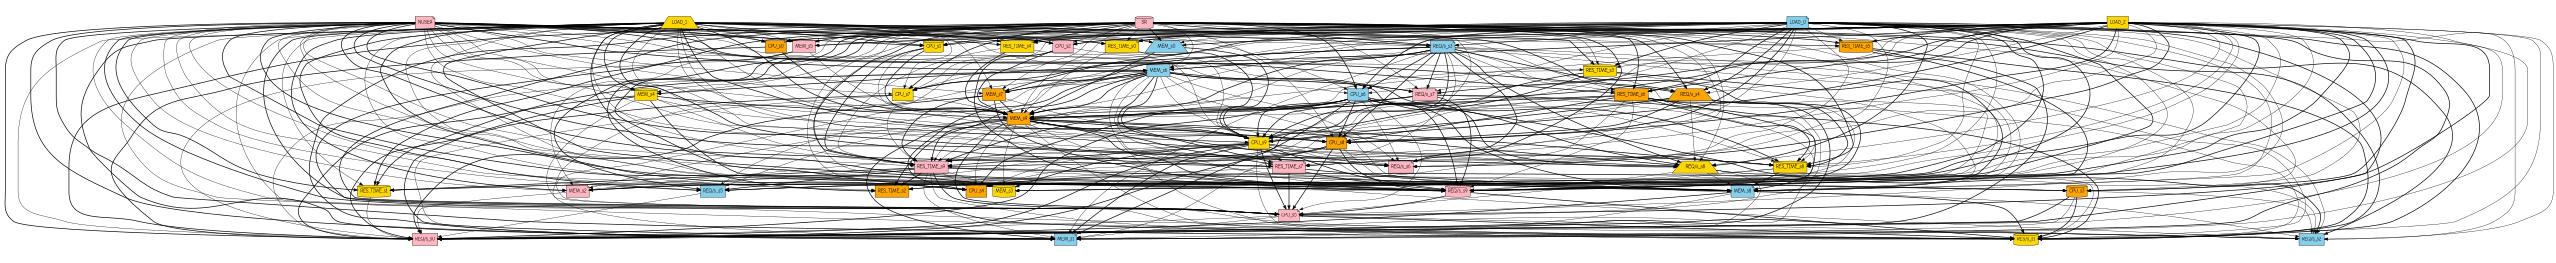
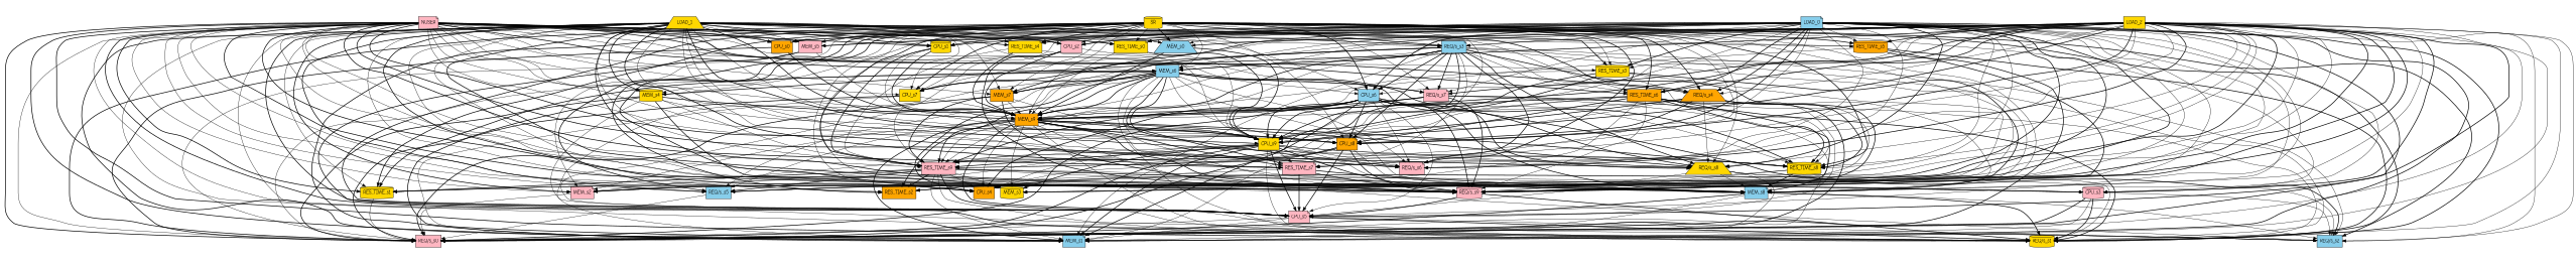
  strict digraph {
    fontname="Comic Neue"
    node [fillcolor=gold fontname="Comic Neue" shape=note style=filled]
    edge [fontname="Comic Neue" style=solid]
    NUSER [fillcolor=lightpink]
    "REQ/s_s0" [fillcolor=lightpink shape=box]
    RES_TIME_s0
    CPU_s0 [fillcolor=orange]
    MEM_s0 [fillcolor=skyblue shape=trapezium]
-   "REQ/s_s1" [shape=cylinder label="RES/s_s1"]
+   "REQ/s_s1" [shape=cylinder]
    RES_TIME_s1 [shape=cylinder]
    CPU_s1 [shape=cylinder]
    MEM_s1 [fillcolor=skyblue]
    "REQ/s_s2" [fillcolor=skyblue shape=box]
    RES_TIME_s2 [fillcolor=orange shape=box]
    CPU_s2 [fillcolor=lightpink shape=box]
    MEM_s2 [fillcolor=lightpink]
    "REQ/s_s3" [fillcolor=skyblue]
    RES_TIME_s3 [shape=cylinder]
-   CPU_s3 [fillcolor=orange shape=cylinder]
+   CPU_s3 [fillcolor=lightpink shape=cylinder]
    MEM_s3 [shape=cylinder]
    "REQ/s_s4" [fillcolor=orange shape=trapezium]
    RES_TIME_s4
    CPU_s4 [fillcolor=orange shape=box]
    MEM_s4 [shape=cylinder]
    "REQ/s_s5" [fillcolor=skyblue shape=box]
    RES_TIME_s5 [fillcolor=orange shape=cylinder]
    CPU_s5 [fillcolor=lightpink]
    MEM_s5 [fillcolor=lightpink shape=box]
    "REQ/s_s6" [fillcolor=lightpink]
    RES_TIME_s6 [fillcolor=orange shape=box]
    CPU_s6 [fillcolor=skyblue shape=box]
    MEM_s6 [fillcolor=skyblue shape=box]
    "REQ/s_s7" [fillcolor=lightpink]
    RES_TIME_s7 [fillcolor=lightpink]
    CPU_s7 [shape=box]
    MEM_s7 [fillcolor=orange]
    "REQ/s_s8" [shape=trapezium]
    RES_TIME_s8 [shape=cylinder]
    CPU_s8 [fillcolor=orange]
    MEM_s8 [fillcolor=skyblue]
    "REQ/s_s9" [fillcolor=lightpink shape=cylinder]
    RES_TIME_s9 [fillcolor=lightpink shape=box]
    CPU_s9 [shape=box]
    MEM_s9 [fillcolor=orange shape=box]
    LOAD_0 [fillcolor=skyblue]
    LOAD_1 [shape=trapezium]
    LOAD_2 [shape=box]
-   SR [fillcolor=lightpink shape=cylinder]
+   SR [shape=cylinder]
    NUSER -> "REQ/s_s0" [style=bold]
    NUSER -> RES_TIME_s0 [style=bold]
    NUSER -> CPU_s0 [style=bold]
    NUSER -> MEM_s0
    NUSER -> "REQ/s_s1" [style=bold]
    NUSER -> RES_TIME_s1 [style=bold]
    NUSER -> CPU_s1 [style=bold]
    NUSER -> MEM_s1 [style=bold]
    NUSER -> "REQ/s_s2"
    NUSER -> RES_TIME_s2
    NUSER -> CPU_s2 [style=bold]
    NUSER -> MEM_s2
    NUSER -> "REQ/s_s3"
    NUSER -> RES_TIME_s3
    NUSER -> CPU_s3
    NUSER -> MEM_s3 [style=bold]
    NUSER -> "REQ/s_s4" [style=bold]
    NUSER -> RES_TIME_s4 [style=bold]
    NUSER -> CPU_s4
    NUSER -> MEM_s4
    NUSER -> "REQ/s_s5"
    NUSER -> RES_TIME_s5
    NUSER -> CPU_s5 [style=bold]
    NUSER -> MEM_s5 [style=bold]
    NUSER -> "REQ/s_s6" [style=bold]
    NUSER -> RES_TIME_s6 [style=bold]
    NUSER -> CPU_s6
    NUSER -> MEM_s6 [style=bold]
    NUSER -> "REQ/s_s7"
    NUSER -> RES_TIME_s7 [style=bold]
    NUSER -> CPU_s7
    NUSER -> MEM_s7
    NUSER -> "REQ/s_s8" [style=bold]
    NUSER -> RES_TIME_s8
    NUSER -> CPU_s8
    NUSER -> MEM_s8
    NUSER -> "REQ/s_s9" [style=bold]
    NUSER -> RES_TIME_s9
    NUSER -> CPU_s9
    NUSER -> MEM_s9
    RES_TIME_s0 -> CPU_s9 [style=bold]
    RES_TIME_s0 -> MEM_s9
    CPU_s0 -> "REQ/s_s0" [style=bold]
    CPU_s0 -> MEM_s9 [style=bold]
    MEM_s0 -> CPU_s9 [style=bold]
    MEM_s0 -> MEM_s9 [style=bold]
    RES_TIME_s1 -> "REQ/s_s0"
    CPU_s1 -> "REQ/s_s9"
    CPU_s1 -> RES_TIME_s9 [style=bold]
    CPU_s1 -> CPU_s9
    CPU_s1 -> MEM_s9 [style=bold]
    CPU_s2 -> "REQ/s_s9" [style=bold]
    CPU_s2 -> RES_TIME_s9
    CPU_s2 -> CPU_s9
    CPU_s2 -> MEM_s9 [style=bold]
    MEM_s2 -> "REQ/s_s0"
    "REQ/s_s3" -> "REQ/s_s1"
    "REQ/s_s3" -> MEM_s1
    "REQ/s_s3" -> "REQ/s_s2"
    "REQ/s_s3" -> "REQ/s_s6" [style=bold]
    "REQ/s_s3" -> RES_TIME_s6
    "REQ/s_s3" -> CPU_s6 [style=bold]
    "REQ/s_s3" -> MEM_s6 [style=bold]
    "REQ/s_s3" -> "REQ/s_s7" [style=bold]
    "REQ/s_s3" -> RES_TIME_s7
    "REQ/s_s3" -> CPU_s7 [style=bold]
    "REQ/s_s3" -> MEM_s7 [style=bold]
    "REQ/s_s3" -> "REQ/s_s8" [style=bold]
    "REQ/s_s3" -> RES_TIME_s8
    "REQ/s_s3" -> CPU_s8 [style=bold]
    "REQ/s_s3" -> MEM_s8
    "REQ/s_s3" -> "REQ/s_s9" [style=bold]
    "REQ/s_s3" -> RES_TIME_s9
    "REQ/s_s3" -> CPU_s9 [style=bold]
    "REQ/s_s3" -> MEM_s9 [style=bold]
    RES_TIME_s3 -> MEM_s8 [style=bold]
    RES_TIME_s3 -> "REQ/s_s9"
    RES_TIME_s3 -> RES_TIME_s9 [style=bold]
    RES_TIME_s3 -> CPU_s9 [style=bold]
    RES_TIME_s3 -> MEM_s9
    CPU_s3 -> "REQ/s_s0" [style=bold]
    CPU_s3 -> "REQ/s_s1" [style=bold]
    CPU_s3 -> MEM_s1
    CPU_s3 -> "REQ/s_s2"
    "REQ/s_s4" -> "REQ/s_s8"
    "REQ/s_s4" -> RES_TIME_s8 [style=bold]
    "REQ/s_s4" -> CPU_s8 [style=bold]
    "REQ/s_s4" -> MEM_s8
    "REQ/s_s4" -> "REQ/s_s9"
    "REQ/s_s4" -> RES_TIME_s9
    "REQ/s_s4" -> CPU_s9 [style=bold]
    "REQ/s_s4" -> MEM_s9
    RES_TIME_s4 -> RES_TIME_s9
    RES_TIME_s4 -> CPU_s9
    RES_TIME_s4 -> MEM_s9 [style=bold]
    MEM_s4 -> "REQ/s_s0" [style=bold]
    MEM_s4 -> MEM_s1 [style=bold]
    MEM_s4 -> "REQ/s_s2"
    MEM_s4 -> "REQ/s_s9" [style=bold]
    MEM_s4 -> RES_TIME_s9
    MEM_s4 -> CPU_s9
    MEM_s4 -> MEM_s9 [style=bold]
    "REQ/s_s5" -> "REQ/s_s0"
    RES_TIME_s5 -> "REQ/s_s0" [style=bold]
    RES_TIME_s5 -> "REQ/s_s1" [style=bold]
    RES_TIME_s5 -> "REQ/s_s9" [style=bold]
    RES_TIME_s5 -> MEM_s9
    CPU_s5 -> "REQ/s_s0"
    CPU_s5 -> "REQ/s_s1" [style=bold]
    CPU_s5 -> MEM_s1
    CPU_s5 -> "REQ/s_s2"
    MEM_s5 -> "REQ/s_s0"
    MEM_s5 -> "REQ/s_s1" [style=bold]
    MEM_s5 -> MEM_s9
    RES_TIME_s6 -> "REQ/s_s0" [style=bold]
    RES_TIME_s6 -> "REQ/s_s1"
    RES_TIME_s6 -> MEM_s3
    RES_TIME_s6 -> CPU_s5
    RES_TIME_s6 -> RES_TIME_s8 [style=bold]
    RES_TIME_s6 -> CPU_s8 [style=bold]
    RES_TIME_s6 -> MEM_s8 [style=bold]
    RES_TIME_s6 -> "REQ/s_s9"
    RES_TIME_s6 -> RES_TIME_s9
    RES_TIME_s6 -> CPU_s9
    RES_TIME_s6 -> MEM_s9 [style=bold]
    CPU_s6 -> "REQ/s_s0" [style=bold]
    CPU_s6 -> MEM_s1 [style=bold]
    CPU_s6 -> "REQ/s_s2" [style=bold]
    CPU_s6 -> CPU_s4 [style=bold]
    CPU_s6 -> CPU_s5
    CPU_s6 -> "REQ/s_s6"
    CPU_s6 -> "REQ/s_s8" [style=bold]
    CPU_s6 -> RES_TIME_s8
    CPU_s6 -> CPU_s8 [style=bold]
    CPU_s6 -> MEM_s8 [style=bold]
    CPU_s6 -> "REQ/s_s9" [style=bold]
    CPU_s6 -> RES_TIME_s9 [style=bold]
    CPU_s6 -> CPU_s9 [style=bold]
    CPU_s6 -> MEM_s9
    MEM_s6 -> "REQ/s_s0"
    MEM_s6 -> "REQ/s_s1"
    MEM_s6 -> RES_TIME_s1 [style=bold]
    MEM_s6 -> MEM_s1
    MEM_s6 -> CPU_s4 [style=bold]
    MEM_s6 -> "REQ/s_s5"
    MEM_s6 -> CPU_s5
    MEM_s6 -> "REQ/s_s6"
    MEM_s6 -> "REQ/s_s7" [style=bold]
    MEM_s6 -> RES_TIME_s7 [style=bold]
    MEM_s6 -> CPU_s7 [style=bold]
    MEM_s6 -> MEM_s7
    MEM_s6 -> "REQ/s_s8" [style=bold]
    MEM_s6 -> RES_TIME_s8 [style=bold]
    MEM_s6 -> CPU_s8
    MEM_s6 -> MEM_s8
    MEM_s6 -> "REQ/s_s9"
    MEM_s6 -> RES_TIME_s9 [style=bold]
    MEM_s6 -> CPU_s9 [style=bold]
    MEM_s6 -> MEM_s9 [style=bold]
    "REQ/s_s7" -> "REQ/s_s0"
    "REQ/s_s7" -> "REQ/s_s1" [style=bold]
    "REQ/s_s7" -> "REQ/s_s9" [style=bold]
    "REQ/s_s7" -> CPU_s9 [style=bold]
    "REQ/s_s7" -> MEM_s9 [style=bold]
    RES_TIME_s7 -> "REQ/s_s5"
    RES_TIME_s7 -> CPU_s5 [style=bold]
    RES_TIME_s7 -> MEM_s8 [style=bold]
    RES_TIME_s7 -> "REQ/s_s9" [style=bold]
    CPU_s7 -> "REQ/s_s0" [style=bold]
    CPU_s7 -> MEM_s1
    CPU_s7 -> MEM_s9
    MEM_s7 -> "REQ/s_s0" [style=bold]
    MEM_s7 -> "REQ/s_s9" [style=bold]
    MEM_s7 -> RES_TIME_s9 [style=bold]
    MEM_s7 -> CPU_s9
-   MEM_s7 -> MEM_s9 [style=bold]
+   MEM_s7 -> MEM_s9
    "REQ/s_s8" -> "REQ/s_s1"
    "REQ/s_s8" -> MEM_s1
    "REQ/s_s8" -> "REQ/s_s2"
    "REQ/s_s8" -> MEM_s8
    "REQ/s_s8" -> "REQ/s_s9"
    RES_TIME_s8 -> CPU_s5
    RES_TIME_s8 -> MEM_s8 [style=bold]
    RES_TIME_s8 -> "REQ/s_s9"
    CPU_s8 -> "REQ/s_s0" [style=bold]
    CPU_s8 -> RES_TIME_s1
    CPU_s8 -> MEM_s1
    CPU_s8 -> CPU_s4
    CPU_s8 -> CPU_s5 [style=bold]
    CPU_s8 -> MEM_s8
    CPU_s8 -> "REQ/s_s9" [style=bold]
    MEM_s8 -> "REQ/s_s0" [style=bold]
    MEM_s8 -> "REQ/s_s1" [style=bold]
    MEM_s8 -> MEM_s1
    MEM_s8 -> "REQ/s_s2"
    "REQ/s_s9" -> "REQ/s_s1" [style=bold]
    "REQ/s_s9" -> CPU_s5 [style=bold]
    RES_TIME_s9 -> "REQ/s_s1"
    RES_TIME_s9 -> RES_TIME_s1 [style=bold]
    RES_TIME_s9 -> MEM_s1
    RES_TIME_s9 -> RES_TIME_s2 [style=bold]
    RES_TIME_s9 -> MEM_s2
    RES_TIME_s9 -> CPU_s3
    RES_TIME_s9 -> MEM_s3
    RES_TIME_s9 -> CPU_s4
    RES_TIME_s9 -> "REQ/s_s5" [style=bold]
    RES_TIME_s9 -> CPU_s5 [style=bold]
    RES_TIME_s9 -> MEM_s8 [style=bold]
    RES_TIME_s9 -> "REQ/s_s9"
    CPU_s9 -> "REQ/s_s0" [style=bold]
    CPU_s9 -> "REQ/s_s1"
    CPU_s9 -> MEM_s1 [style=bold]
    CPU_s9 -> MEM_s2
    CPU_s9 -> MEM_s3 [style=bold]
    CPU_s9 -> CPU_s4
    CPU_s9 -> CPU_s5 [style=bold]
    CPU_s9 -> "REQ/s_s6"
    CPU_s9 -> RES_TIME_s7
    CPU_s9 -> "REQ/s_s8"
    CPU_s9 -> RES_TIME_s8
    CPU_s9 -> MEM_s8
    CPU_s9 -> "REQ/s_s9" [style=bold]
    CPU_s9 -> RES_TIME_s9 [style=bold]
    MEM_s9 -> "REQ/s_s1"
    MEM_s9 -> MEM_s1 [style=bold]
    MEM_s9 -> "REQ/s_s2"
    MEM_s9 -> RES_TIME_s2 [style=bold]
    MEM_s9 -> MEM_s2
    MEM_s9 -> MEM_s3
    MEM_s9 -> CPU_s4
    MEM_s9 -> "REQ/s_s5"
    MEM_s9 -> CPU_s5 [style=bold]
    MEM_s9 -> "REQ/s_s6" [style=bold]
    MEM_s9 -> RES_TIME_s7 [style=bold]
    MEM_s9 -> "REQ/s_s8" [style=bold]
    MEM_s9 -> RES_TIME_s8 [style=bold]
    MEM_s9 -> CPU_s8 [style=bold]
    MEM_s9 -> MEM_s8
    MEM_s9 -> "REQ/s_s9" [style=bold]
    MEM_s9 -> RES_TIME_s9
    MEM_s9 -> CPU_s9
    LOAD_0 -> "REQ/s_s0" [style=bold]
    LOAD_0 -> RES_TIME_s0 [style=bold]
    LOAD_0 -> CPU_s0 [style=bold]
    LOAD_0 -> MEM_s0
    LOAD_0 -> "REQ/s_s1" [style=bold]
    LOAD_0 -> RES_TIME_s1
    LOAD_0 -> CPU_s1
    LOAD_0 -> MEM_s1 [style=bold]
    LOAD_0 -> "REQ/s_s2"
    LOAD_0 -> RES_TIME_s2 [style=bold]
    LOAD_0 -> CPU_s2
    LOAD_0 -> MEM_s2 [style=bold]
    LOAD_0 -> "REQ/s_s3"
    LOAD_0 -> RES_TIME_s3 [style=bold]
    LOAD_0 -> CPU_s3
    LOAD_0 -> MEM_s3
    LOAD_0 -> "REQ/s_s4" [style=bold]
    LOAD_0 -> RES_TIME_s4
    LOAD_0 -> CPU_s4
    LOAD_0 -> MEM_s4
    LOAD_0 -> "REQ/s_s5" [style=bold]
    LOAD_0 -> RES_TIME_s5
    LOAD_0 -> CPU_s5
    LOAD_0 -> MEM_s5
    LOAD_0 -> "REQ/s_s6"
    LOAD_0 -> RES_TIME_s6 [style=bold]
    LOAD_0 -> CPU_s6 [style=bold]
    LOAD_0 -> MEM_s6
    LOAD_0 -> "REQ/s_s7"
    LOAD_0 -> RES_TIME_s7
    LOAD_0 -> CPU_s7
    LOAD_0 -> MEM_s7 [style=bold]
    LOAD_0 -> "REQ/s_s8" [style=bold]
    LOAD_0 -> RES_TIME_s8
    LOAD_0 -> CPU_s8 [style=bold]
    LOAD_0 -> MEM_s8
    LOAD_0 -> "REQ/s_s9"
    LOAD_0 -> RES_TIME_s9
    LOAD_0 -> CPU_s9
    LOAD_0 -> MEM_s9
    LOAD_1 -> "REQ/s_s0"
    LOAD_1 -> RES_TIME_s0
    LOAD_1 -> CPU_s0
    LOAD_1 -> MEM_s0
    LOAD_1 -> "REQ/s_s1"
    LOAD_1 -> RES_TIME_s1
    LOAD_1 -> CPU_s1 [style=bold]
    LOAD_1 -> MEM_s1 [style=bold]
    LOAD_1 -> "REQ/s_s2"
    LOAD_1 -> RES_TIME_s2
    LOAD_1 -> CPU_s2 [style=bold]
    LOAD_1 -> MEM_s2 [style=bold]
    LOAD_1 -> "REQ/s_s3" [style=bold]
    LOAD_1 -> RES_TIME_s3 [style=bold]
    LOAD_1 -> CPU_s3 [style=bold]
    LOAD_1 -> MEM_s3
    LOAD_1 -> "REQ/s_s4" [style=bold]
    LOAD_1 -> RES_TIME_s4 [style=bold]
    LOAD_1 -> CPU_s4 [style=bold]
    LOAD_1 -> MEM_s4 [style=bold]
    LOAD_1 -> "REQ/s_s5" [style=bold]
    LOAD_1 -> RES_TIME_s5
    LOAD_1 -> CPU_s5 [style=bold]
    LOAD_1 -> MEM_s5
    LOAD_1 -> "REQ/s_s6"
    LOAD_1 -> RES_TIME_s6
    LOAD_1 -> CPU_s6
    LOAD_1 -> MEM_s6
    LOAD_1 -> RES_TIME_s7 [style=bold]
    LOAD_1 -> CPU_s7
    LOAD_1 -> MEM_s7
    LOAD_1 -> "REQ/s_s8"
    LOAD_1 -> RES_TIME_s8
    LOAD_1 -> CPU_s8
    LOAD_1 -> MEM_s8 [style=bold]
    LOAD_1 -> "REQ/s_s9"
    LOAD_1 -> RES_TIME_s9
    LOAD_1 -> CPU_s9 [style=bold]
    LOAD_1 -> MEM_s9 [style=bold]
    LOAD_2 -> "REQ/s_s0"
    LOAD_2 -> RES_TIME_s0
    LOAD_2 -> CPU_s0
    LOAD_2 -> MEM_s0 [style=bold]
    LOAD_2 -> "REQ/s_s1"
    LOAD_2 -> RES_TIME_s1
    LOAD_2 -> CPU_s1
    LOAD_2 -> MEM_s1
    LOAD_2 -> "REQ/s_s2"
    LOAD_2 -> RES_TIME_s2
    LOAD_2 -> CPU_s2 [style=bold]
    LOAD_2 -> MEM_s2 [style=bold]
    LOAD_2 -> "REQ/s_s3"
    LOAD_2 -> RES_TIME_s3
    LOAD_2 -> CPU_s3 [style=bold]
    LOAD_2 -> MEM_s3 [style=bold]
    LOAD_2 -> "REQ/s_s4"
    LOAD_2 -> RES_TIME_s4 [style=bold]
    LOAD_2 -> CPU_s4 [style=bold]
    LOAD_2 -> MEM_s4 [style=bold]
    LOAD_2 -> "REQ/s_s5"
    LOAD_2 -> RES_TIME_s5 [style=bold]
    LOAD_2 -> CPU_s5 [style=bold]
    LOAD_2 -> MEM_s5 [style=bold]
    LOAD_2 -> "REQ/s_s6" [style=bold]
    LOAD_2 -> RES_TIME_s6 [style=bold]
    LOAD_2 -> CPU_s6
    LOAD_2 -> MEM_s6
    LOAD_2 -> "REQ/s_s7" [style=bold]
    LOAD_2 -> RES_TIME_s7
    LOAD_2 -> CPU_s7
    LOAD_2 -> MEM_s7
    LOAD_2 -> "REQ/s_s8"
    LOAD_2 -> RES_TIME_s8
    LOAD_2 -> CPU_s8 [style=bold]
    LOAD_2 -> MEM_s8
    LOAD_2 -> "REQ/s_s9" [style=bold]
    LOAD_2 -> RES_TIME_s9
    LOAD_2 -> CPU_s9 [style=bold]
    LOAD_2 -> MEM_s9 [style=bold]
    SR -> "REQ/s_s0" [style=bold]
    SR -> RES_TIME_s0
    SR -> CPU_s0
    SR -> MEM_s0 [style=bold]
    SR -> "REQ/s_s1" [style=bold]
    SR -> RES_TIME_s1 [style=bold]
    SR -> CPU_s1 [style=bold]
    SR -> MEM_s1 [style=bold]
    SR -> "REQ/s_s2" [style=bold]
    SR -> RES_TIME_s2 [style=bold]
    SR -> CPU_s2
    SR -> MEM_s2
    SR -> "REQ/s_s3" [style=bold]
    SR -> RES_TIME_s3
    SR -> CPU_s3
    SR -> MEM_s3
    SR -> "REQ/s_s4" [style=bold]
    SR -> RES_TIME_s4 [style=bold]
    SR -> CPU_s4 [style=bold]
    SR -> MEM_s4
    SR -> "REQ/s_s5" [style=bold]
    SR -> RES_TIME_s5 [style=bold]
    SR -> CPU_s5 [style=bold]
    SR -> MEM_s5 [style=bold]
    SR -> "REQ/s_s6" [style=bold]
    SR -> RES_TIME_s6 [style=bold]
    SR -> CPU_s6 [style=bold]
    SR -> MEM_s6
    SR -> "REQ/s_s7"
    SR -> RES_TIME_s7
    SR -> CPU_s7 [style=bold]
    SR -> MEM_s7
    SR -> "REQ/s_s8"
    SR -> RES_TIME_s8 [style=bold]
    SR -> CPU_s8
    SR -> MEM_s8
    SR -> "REQ/s_s9"
    SR -> RES_TIME_s9 [style=bold]
    SR -> CPU_s9
    SR -> MEM_s9
  }
